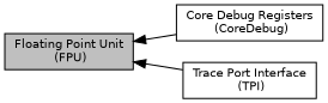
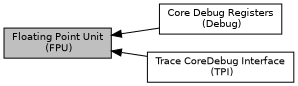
  digraph {
    rankdir=LR
    node [color=black fillcolor=white fontname=Helvetica fontsize=10 shape=box style=filled]
    edge [dir=back fontname=Helvetica fontsize=10 labelfontname=Helvetica labelfontsize=10 shape=plaintext style=solid]
-   n1 [height=0.2 label="Core Debug Registers\l (CoreDebug)" width=0.4]
+   n1 [height=0.2 label="Core Debug Registers\l (Debug)" width=0.4]
    n2 [fillcolor=grey75 fontcolor=black height=0.2 label="Floating Point Unit\l (FPU)" width=0.4]
-   n3 [height=0.2 label="Trace Port Interface\l (TPI)" width=0.4]
+   n3 [height=0.2 label="Trace CoreDebug Interface\l (TPI)" width=0.4]
    n2 -> n1
    n2 -> n3
  }
